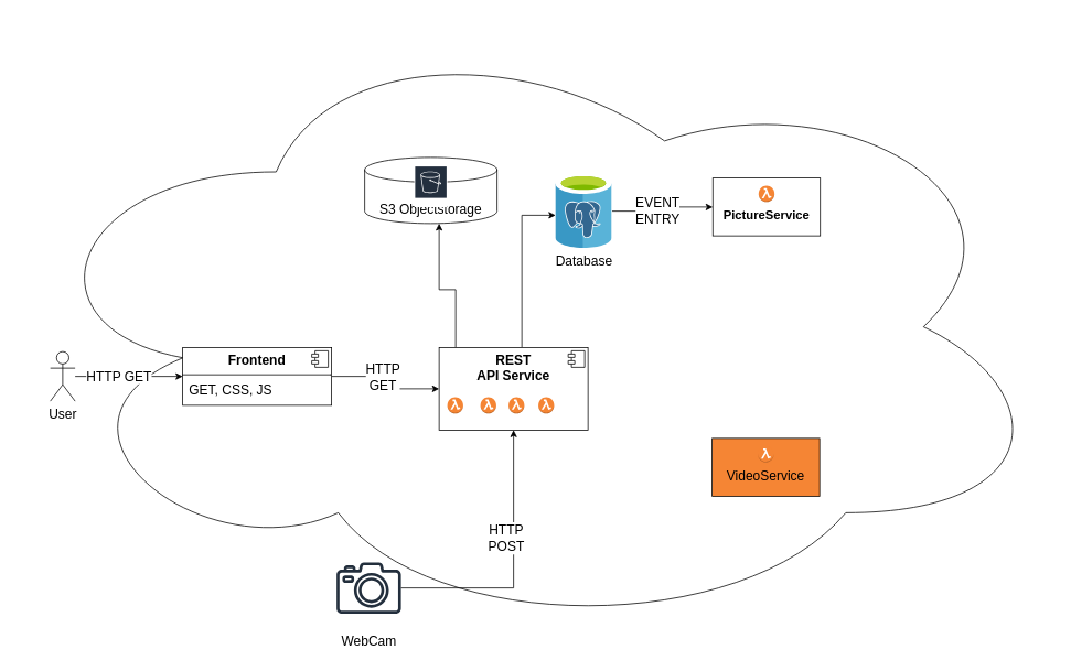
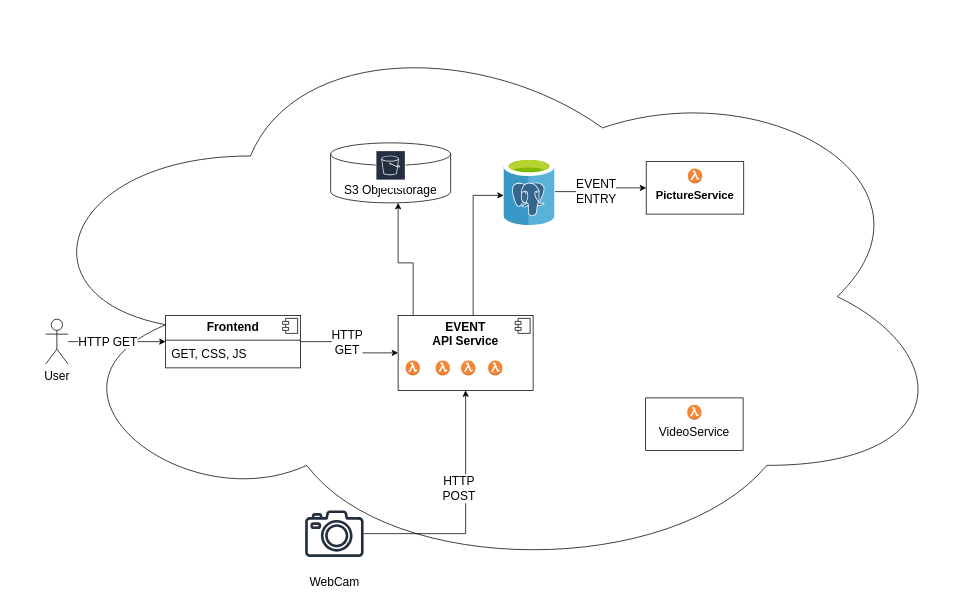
  <mxCell id="0" />
  <mxCell id="1" parent="0" />
  <mxCell id="2" value="" style="ellipse;shape=cloud;whiteSpace=wrap;html=1;perimeterSpacing=12;" vertex="1" parent="1"><mxGeometry x="20" y="20" width="1252" height="750" as="geometry" /></mxCell>
  <mxCell id="3" style="edgeStyle=orthogonalEdgeStyle;rounded=0;orthogonalLoop=1;jettySize=auto;html=1;" edge="1" parent="1" source="5" target="27"><mxGeometry relative="1" as="geometry" /></mxCell>
  <mxCell id="4" value="&lt;font style=&quot;font-size: 16px;&quot;&gt;HTTP&lt;br&gt;GET&lt;/font&gt;" style="edgeLabel;html=1;align=center;verticalAlign=middle;resizable=0;points=[];" vertex="1" connectable="0" parent="3"><mxGeometry x="-0.097" y="-4" relative="1" as="geometry"><mxPoint as="offset" /></mxGeometry></mxCell>
  <mxCell id="5" value="&lt;p style=&quot;margin: 6px 0px 0px; text-align: center; font-size: 16px;&quot;&gt;&lt;b style=&quot;&quot;&gt;&lt;font style=&quot;font-size: 16px;&quot;&gt;Frontend&lt;/font&gt;&lt;/b&gt;&lt;/p&gt;&lt;hr size=&quot;1&quot; style=&quot;border-style: solid; font-size: 16px;&quot;&gt;&lt;p style=&quot;margin: 0px 0px 0px 8px; font-size: 16px;&quot;&gt;GET, CSS, JS&lt;/p&gt;" style="align=left;overflow=fill;html=1;dropTarget=0;whiteSpace=wrap;" vertex="1" parent="1"><mxGeometry x="220" y="420" width="180" height="70" as="geometry" /></mxCell>
  <mxCell id="6" value="" style="shape=component;jettyWidth=8;jettyHeight=4;" vertex="1" parent="5"><mxGeometry x="1" width="20" height="20" relative="1" as="geometry"><mxPoint x="-24" y="4" as="offset" /></mxGeometry></mxCell>
  <mxCell id="7" style="edgeStyle=orthogonalEdgeStyle;rounded=0;orthogonalLoop=1;jettySize=auto;html=1;" edge="1" parent="1" source="9" target="5"><mxGeometry relative="1" as="geometry" /></mxCell>
  <mxCell id="8" value="&lt;font style=&quot;font-size: 16px;&quot;&gt;HTTP GET&lt;/font&gt;" style="edgeLabel;html=1;align=center;verticalAlign=middle;resizable=0;points=[];" vertex="1" connectable="0" parent="7"><mxGeometry x="-0.195" y="1" relative="1" as="geometry"><mxPoint as="offset" /></mxGeometry></mxCell>
  <mxCell id="9" value="&lt;font style=&quot;font-size: 16px;&quot;&gt;User&lt;/font&gt;" style="shape=umlActor;verticalLabelPosition=bottom;verticalAlign=top;html=1;" vertex="1" parent="1"><mxGeometry x="60" y="425" width="30" height="60" as="geometry" /></mxCell>
  <mxCell id="10" style="edgeStyle=orthogonalEdgeStyle;rounded=0;orthogonalLoop=1;jettySize=auto;html=1;" edge="1" parent="1" source="27" target="21"><mxGeometry relative="1" as="geometry"><Array as="points"><mxPoint x="630" y="260" /></Array></mxGeometry></mxCell>
  <mxCell id="11" value="&lt;font style=&quot;font-size: 16px;&quot;&gt;&lt;br&gt;S3 Objectstorage&lt;/font&gt;" style="shape=cylinder3;whiteSpace=wrap;html=1;boundedLbl=1;backgroundOutline=1;size=15;" vertex="1" parent="1"><mxGeometry x="440" y="190" width="160" height="80" as="geometry" /></mxCell>
  <mxCell id="12" style="edgeStyle=orthogonalEdgeStyle;rounded=0;orthogonalLoop=1;jettySize=auto;html=1;" edge="1" parent="1" source="27" target="11"><mxGeometry relative="1" as="geometry"><Array as="points"><mxPoint x="550" y="350" /><mxPoint x="530" y="350" /></Array></mxGeometry></mxCell>
  <mxCell id="13" value="" style="group" vertex="1" connectable="0" parent="1"><mxGeometry x="400" y="680" width="90" height="110" as="geometry" /></mxCell>
  <mxCell id="14" value="" style="sketch=0;outlineConnect=0;fontColor=#232F3E;gradientColor=none;fillColor=#232F3D;strokeColor=none;dashed=0;verticalLabelPosition=bottom;verticalAlign=top;align=center;html=1;fontSize=12;fontStyle=0;aspect=fixed;pointerEvents=1;shape=mxgraph.aws4.camera2;" vertex="1" parent="13"><mxGeometry x="6" width="78" height="62" as="geometry" /></mxCell>
  <mxCell id="15" value="&lt;font style=&quot;font-size: 16px;&quot;&gt;WebCam&lt;/font&gt;" style="text;html=1;align=center;verticalAlign=middle;resizable=0;points=[];autosize=1;strokeColor=none;fillColor=none;" vertex="1" parent="13"><mxGeometry y="80" width="90" height="30" as="geometry" /></mxCell>
  <mxCell id="16" style="edgeStyle=orthogonalEdgeStyle;rounded=0;orthogonalLoop=1;jettySize=auto;html=1;" edge="1" parent="1" source="14" target="27"><mxGeometry relative="1" as="geometry" /></mxCell>
  <mxCell id="17" value="&lt;font style=&quot;font-size: 16px;&quot;&gt;HTTP&lt;br&gt;POST&lt;/font&gt;" style="edgeLabel;html=1;align=center;verticalAlign=middle;resizable=0;points=[];" vertex="1" connectable="0" parent="16"><mxGeometry x="-0.778" y="3" relative="1" as="geometry"><mxPoint x="91" y="-58" as="offset" /></mxGeometry></mxCell>
  <mxCell id="18" style="edgeStyle=orthogonalEdgeStyle;rounded=0;orthogonalLoop=1;jettySize=auto;html=1;" edge="1" parent="1" source="21" target="24"><mxGeometry relative="1" as="geometry" /></mxCell>
  <mxCell id="19" value="&lt;font style=&quot;font-size: 16px;&quot;&gt;EVENT &lt;br&gt;ENTRY&lt;/font&gt;" style="edgeLabel;html=1;align=center;verticalAlign=middle;resizable=0;points=[];" vertex="1" connectable="0" parent="18"><mxGeometry x="-0.148" y="2" relative="1" as="geometry"><mxPoint as="offset" /></mxGeometry></mxCell>
  <mxCell id="20" value="" style="group" vertex="1" connectable="0" parent="1"><mxGeometry x="660" y="210" width="90.0" height="120" as="geometry" /></mxCell>
  <mxCell id="21" value="" style="image;sketch=0;aspect=fixed;html=1;points=[];align=center;fontSize=12;image=img/lib/mscae/Azure_Database_for_PostgreSQL_servers.svg;" vertex="1" parent="20"><mxGeometry x="10.8" width="68.4" height="90" as="geometry" /></mxCell>
- <mxCell id="22" value="&lt;font style=&quot;font-size: 16px;&quot;&gt;Database&lt;/font&gt;" style="text;html=1;align=center;verticalAlign=middle;resizable=0;points=[];autosize=1;strokeColor=none;fillColor=none;" vertex="1" parent="20"><mxGeometry y="90" width="90" height="30" as="geometry" /></mxCell>
  <mxCell id="23" value="" style="group" vertex="1" connectable="0" parent="1"><mxGeometry x="860.8" y="215" width="130" height="70" as="geometry" /></mxCell>
  <mxCell id="24" value="&lt;font style=&quot;font-size: 16px;&quot;&gt;&amp;nbsp;&lt;br&gt;&lt;/font&gt;&lt;b&gt;&lt;font style=&quot;font-size: 15px;&quot;&gt;PictureService&lt;/font&gt;&lt;/b&gt;" style="html=1;whiteSpace=wrap;" vertex="1" parent="23"><mxGeometry width="130" height="70" as="geometry" /></mxCell>
  <mxCell id="25" value="" style="outlineConnect=0;dashed=0;verticalLabelPosition=bottom;verticalAlign=top;align=center;html=1;shape=mxgraph.aws3.lambda_function;fillColor=#F58534;gradientColor=none;direction=south;rotation=-90;" vertex="1" parent="23"><mxGeometry x="55.085" y="9.495" width="19.83" height="19" as="geometry" /></mxCell>
  <mxCell id="26" value="" style="group" vertex="1" connectable="0" parent="1"><mxGeometry x="530" y="420" width="180" height="100" as="geometry" /></mxCell>
- <mxCell id="27" value="&lt;p style=&quot;margin: 6px 0px 0px; text-align: center; font-size: 16px;&quot;&gt;&lt;b&gt;REST &lt;br&gt;API Service&lt;/b&gt;&lt;/p&gt;" style="align=left;overflow=fill;html=1;dropTarget=0;whiteSpace=wrap;" vertex="1" parent="26"><mxGeometry width="180" height="100" as="geometry" /></mxCell>
+ <mxCell id="27" value="&lt;p style=&quot;margin: 6px 0px 0px; text-align: center; font-size: 16px;&quot;&gt;&lt;b&gt;EVENT &lt;br&gt;API Service&lt;/b&gt;&lt;/p&gt;" style="align=left;overflow=fill;html=1;dropTarget=0;whiteSpace=wrap;" vertex="1" parent="26"><mxGeometry width="180" height="100" as="geometry" /></mxCell>
  <mxCell id="28" value="" style="shape=component;jettyWidth=8;jettyHeight=4;" vertex="1" parent="27"><mxGeometry x="1" width="20" height="20" relative="1" as="geometry"><mxPoint x="-24" y="4" as="offset" /></mxGeometry></mxCell>
  <mxCell id="29" value="" style="outlineConnect=0;dashed=0;verticalLabelPosition=bottom;verticalAlign=top;align=center;html=1;shape=mxgraph.aws3.lambda_function;fillColor=#F58534;gradientColor=none;" vertex="1" parent="26"><mxGeometry x="10" y="60" width="19" height="19.83" as="geometry" /></mxCell>
  <mxCell id="30" value="" style="outlineConnect=0;dashed=0;verticalLabelPosition=bottom;verticalAlign=top;align=center;html=1;shape=mxgraph.aws3.lambda_function;fillColor=#F58534;gradientColor=none;" vertex="1" parent="26"><mxGeometry x="50" y="60" width="19" height="19.83" as="geometry" /></mxCell>
  <mxCell id="31" value="" style="outlineConnect=0;dashed=0;verticalLabelPosition=bottom;verticalAlign=top;align=center;html=1;shape=mxgraph.aws3.lambda_function;fillColor=#F58534;gradientColor=none;" vertex="1" parent="26"><mxGeometry x="84" y="60" width="19" height="19.83" as="geometry" /></mxCell>
  <mxCell id="32" value="" style="outlineConnect=0;dashed=0;verticalLabelPosition=bottom;verticalAlign=top;align=center;html=1;shape=mxgraph.aws3.lambda_function;fillColor=#F58534;gradientColor=none;direction=south;rotation=-90;" vertex="1" parent="26"><mxGeometry x="119.585" y="60.415" width="19.83" height="19" as="geometry" /></mxCell>
  <mxCell id="33" value="" style="sketch=0;outlineConnect=0;fontColor=#232F3E;gradientColor=none;strokeColor=#ffffff;fillColor=#232F3E;dashed=0;verticalLabelPosition=middle;verticalAlign=bottom;align=center;html=1;whiteSpace=wrap;fontSize=10;fontStyle=1;spacing=3;shape=mxgraph.aws4.productIcon;prIcon=mxgraph.aws4.s3;" vertex="1" parent="1"><mxGeometry x="500" y="200" width="40" height="50" as="geometry" /></mxCell>
  <mxCell id="34" value="" style="group" vertex="1" connectable="0" parent="1"><mxGeometry x="860" y="530" width="130" height="70" as="geometry" /></mxCell>
  <mxCell id="35" value="" style="group" vertex="1" connectable="0" parent="34"><mxGeometry width="130" height="70" as="geometry" /></mxCell>
- <mxCell id="36" value="&lt;div&gt;&lt;span style=&quot;font-size: 16px;&quot;&gt;&lt;br&gt;&lt;/span&gt;&lt;/div&gt;&lt;span style=&quot;font-size: 16px;&quot;&gt;VideoService&lt;/span&gt;" style="html=1;whiteSpace=wrap;fillColor=#f58534;" vertex="1" parent="35"><mxGeometry width="130" height="70" as="geometry" /></mxCell>
+ <mxCell id="36" value="&lt;div&gt;&lt;span style=&quot;font-size: 16px;&quot;&gt;&lt;br&gt;&lt;/span&gt;&lt;/div&gt;&lt;span style=&quot;font-size: 16px;&quot;&gt;VideoService&lt;/span&gt;" style="html=1;whiteSpace=wrap;" vertex="1" parent="35"><mxGeometry width="130" height="70" as="geometry" /></mxCell>
  <mxCell id="37" value="" style="outlineConnect=0;dashed=0;verticalLabelPosition=bottom;verticalAlign=top;align=center;html=1;shape=mxgraph.aws3.lambda_function;fillColor=#F58534;gradientColor=none;direction=south;rotation=-90;" vertex="1" parent="35"><mxGeometry x="55.085" y="9.495" width="19.83" height="19" as="geometry" /></mxCell>
